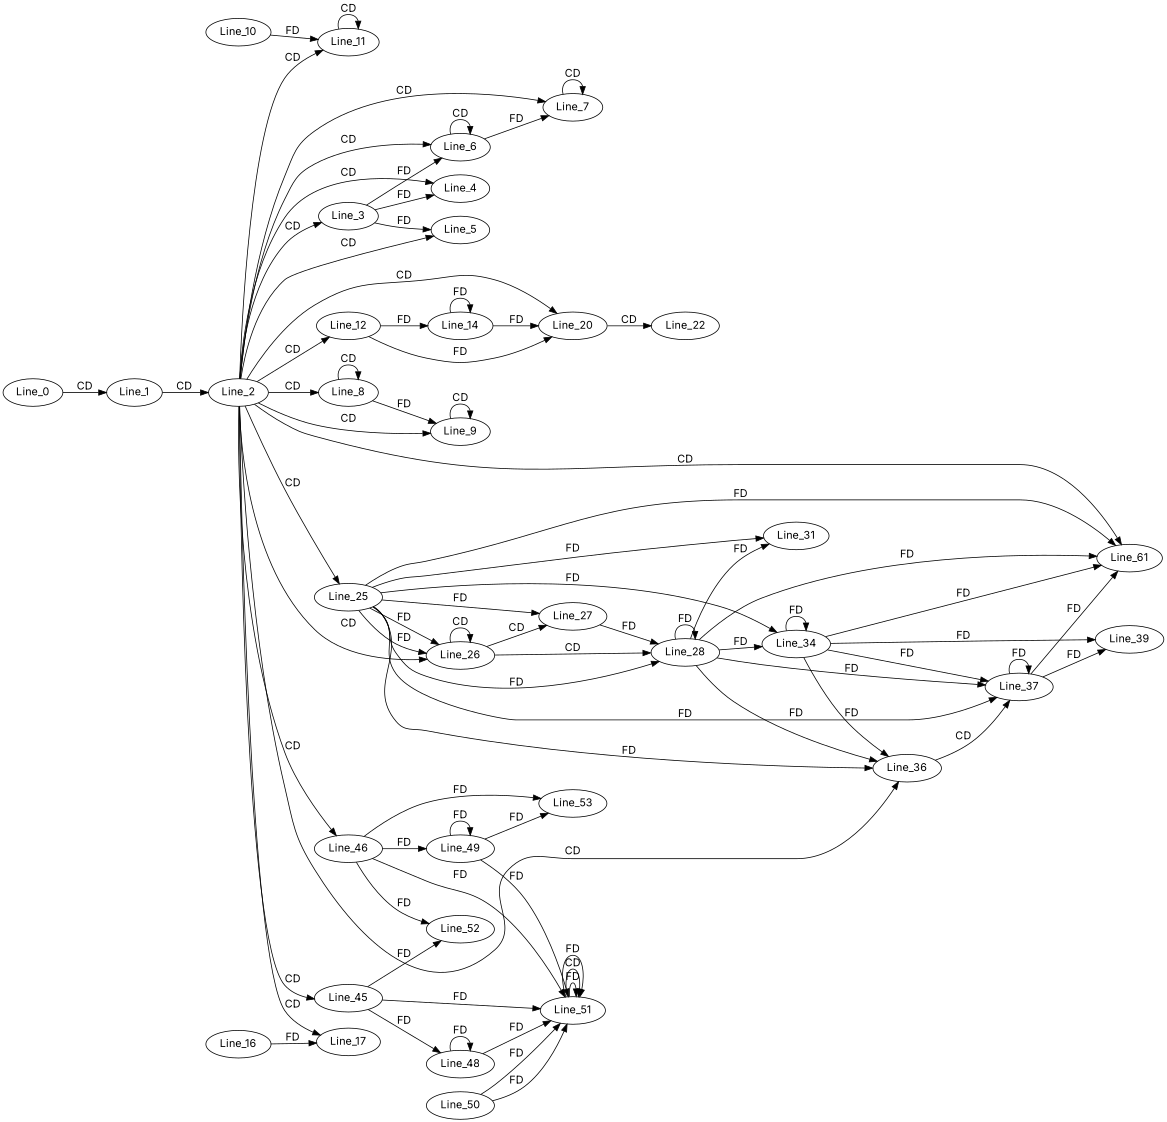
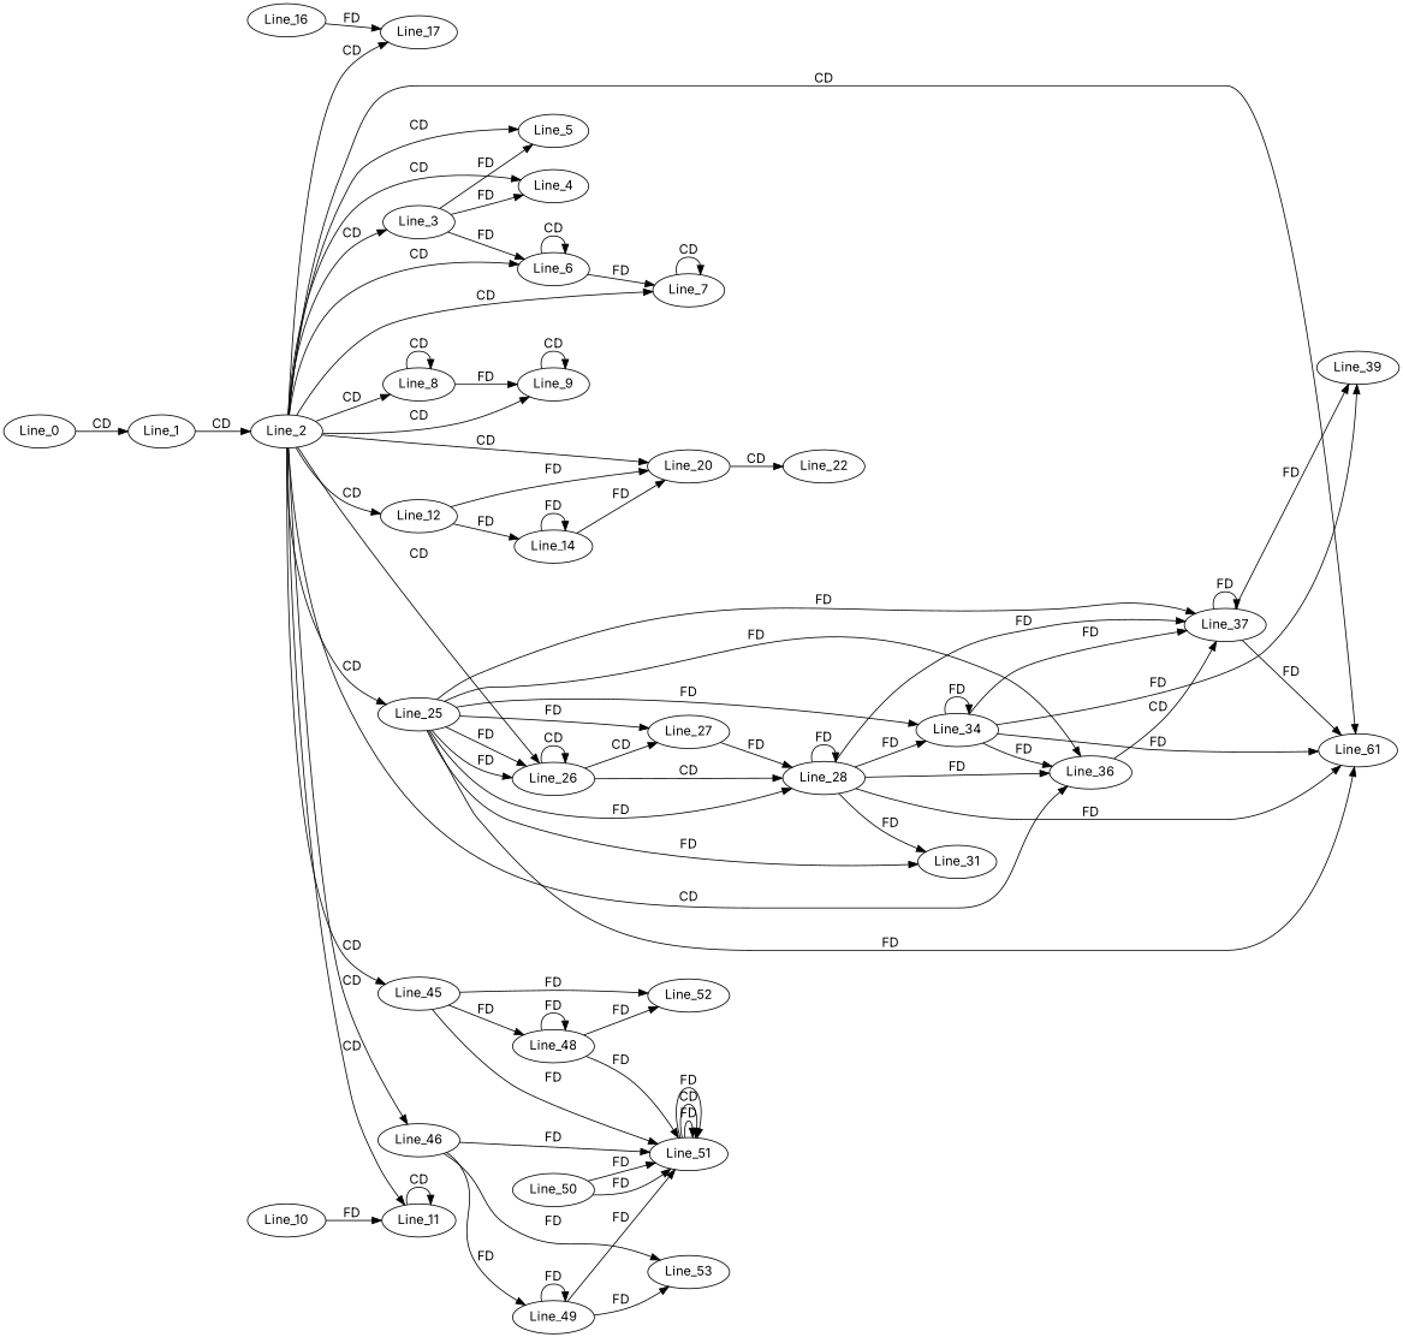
  digraph {
    fontname=Inter
    rankdir=LR
    node [fontname=Inter]
    edge [fontname=Inter]
    Line_0
    Line_1
    Line_2
    Line_3
    Line_4
    Line_5
    Line_6
    Line_7
    Line_8
    Line_9
    Line_11
    Line_12
    Line_20
    Line_25
    Line_26
    Line_36
    Line_45
    Line_46
    Line_61
    Line_17
    Line_10
    Line_14
    Line_22
    Line_27
    Line_28
    Line_31
    Line_34
    Line_37
    Line_48
    Line_51
    Line_52
    Line_49
    Line_53
    Line_16
    Line_39
    Line_50
    Line_0 -> Line_1 [label=CD]
    Line_1 -> Line_2 [label=CD]
    Line_2 -> Line_3 [label=CD]
    Line_2 -> Line_4 [label=CD]
    Line_2 -> Line_5 [label=CD]
    Line_2 -> Line_6 [label=CD]
    Line_2 -> Line_7 [label=CD]
    Line_2 -> Line_8 [label=CD]
    Line_2 -> Line_9 [label=CD]
    Line_2 -> Line_11 [label=CD]
    Line_2 -> Line_12 [label=CD]
    Line_2 -> Line_20 [label=CD]
    Line_2 -> Line_25 [label=CD]
    Line_2 -> Line_26 [label=CD]
    Line_2 -> Line_36 [label=CD]
    Line_2 -> Line_45 [label=CD]
    Line_2 -> Line_46 [label=CD]
    Line_2 -> Line_61 [label=CD]
    Line_2 -> Line_17 [label=CD]
    Line_3 -> Line_4 [label=FD]
    Line_3 -> Line_5 [label=FD]
    Line_3 -> Line_6 [label=FD]
    Line_6 -> Line_6 [label=CD]
    Line_6 -> Line_7 [label=FD]
    Line_7 -> Line_7 [label=CD]
    Line_8 -> Line_8 [label=CD]
    Line_8 -> Line_9 [label=FD]
    Line_9 -> Line_9 [label=CD]
    Line_11 -> Line_11 [label=CD]
    Line_12 -> Line_20 [label=FD]
    Line_12 -> Line_14 [label=FD]
    Line_20 -> Line_22 [label=CD]
    Line_25 -> Line_26 [label=FD]
    Line_25 -> Line_26 [label=FD]
    Line_25 -> Line_36 [label=FD]
    Line_25 -> Line_61 [label=FD]
    Line_25 -> Line_27 [label=FD]
    Line_25 -> Line_28 [label=FD]
    Line_25 -> Line_31 [label=FD]
    Line_25 -> Line_34 [label=FD]
    Line_25 -> Line_37 [label=FD]
    Line_26 -> Line_26 [label=CD]
    Line_26 -> Line_27 [label=CD]
    Line_26 -> Line_28 [label=CD]
    Line_36 -> Line_37 [label=CD]
    Line_45 -> Line_48 [label=FD]
    Line_45 -> Line_51 [label=FD]
    Line_45 -> Line_52 [label=FD]
    Line_46 -> Line_51 [label=FD]
    Line_46 -> Line_49 [label=FD]
    Line_46 -> Line_53 [label=FD]
    Line_10 -> Line_11 [label=FD]
    Line_14 -> Line_20 [label=FD]
    Line_14 -> Line_14 [label=FD]
    Line_27 -> Line_28 [label=FD]
    Line_28 -> Line_36 [label=FD]
    Line_28 -> Line_61 [label=FD]
    Line_28 -> Line_28 [label=FD]
    Line_28 -> Line_31 [label=FD]
    Line_28 -> Line_34 [label=FD]
    Line_28 -> Line_37 [label=FD]
    Line_34 -> Line_36 [label=FD]
    Line_34 -> Line_61 [label=FD]
    Line_34 -> Line_34 [label=FD]
    Line_34 -> Line_37 [label=FD]
    Line_34 -> Line_39 [label=FD]
    Line_37 -> Line_61 [label=FD]
    Line_37 -> Line_37 [label=FD]
    Line_37 -> Line_39 [label=FD]
    Line_48 -> Line_48 [label=FD]
    Line_48 -> Line_51 [label=FD]
-   Line_46 -> Line_52 [label=FD]
+   Line_48 -> Line_52 [label=FD]
    Line_51 -> Line_51 [label=FD]
    Line_51 -> Line_51 [label=CD]
    Line_51 -> Line_51 [label=FD]
    Line_49 -> Line_51 [label=FD]
    Line_49 -> Line_49 [label=FD]
    Line_49 -> Line_53 [label=FD]
    Line_16 -> Line_17 [label=FD]
    Line_50 -> Line_51 [label=FD]
    Line_50 -> Line_51 [label=FD]
  }
